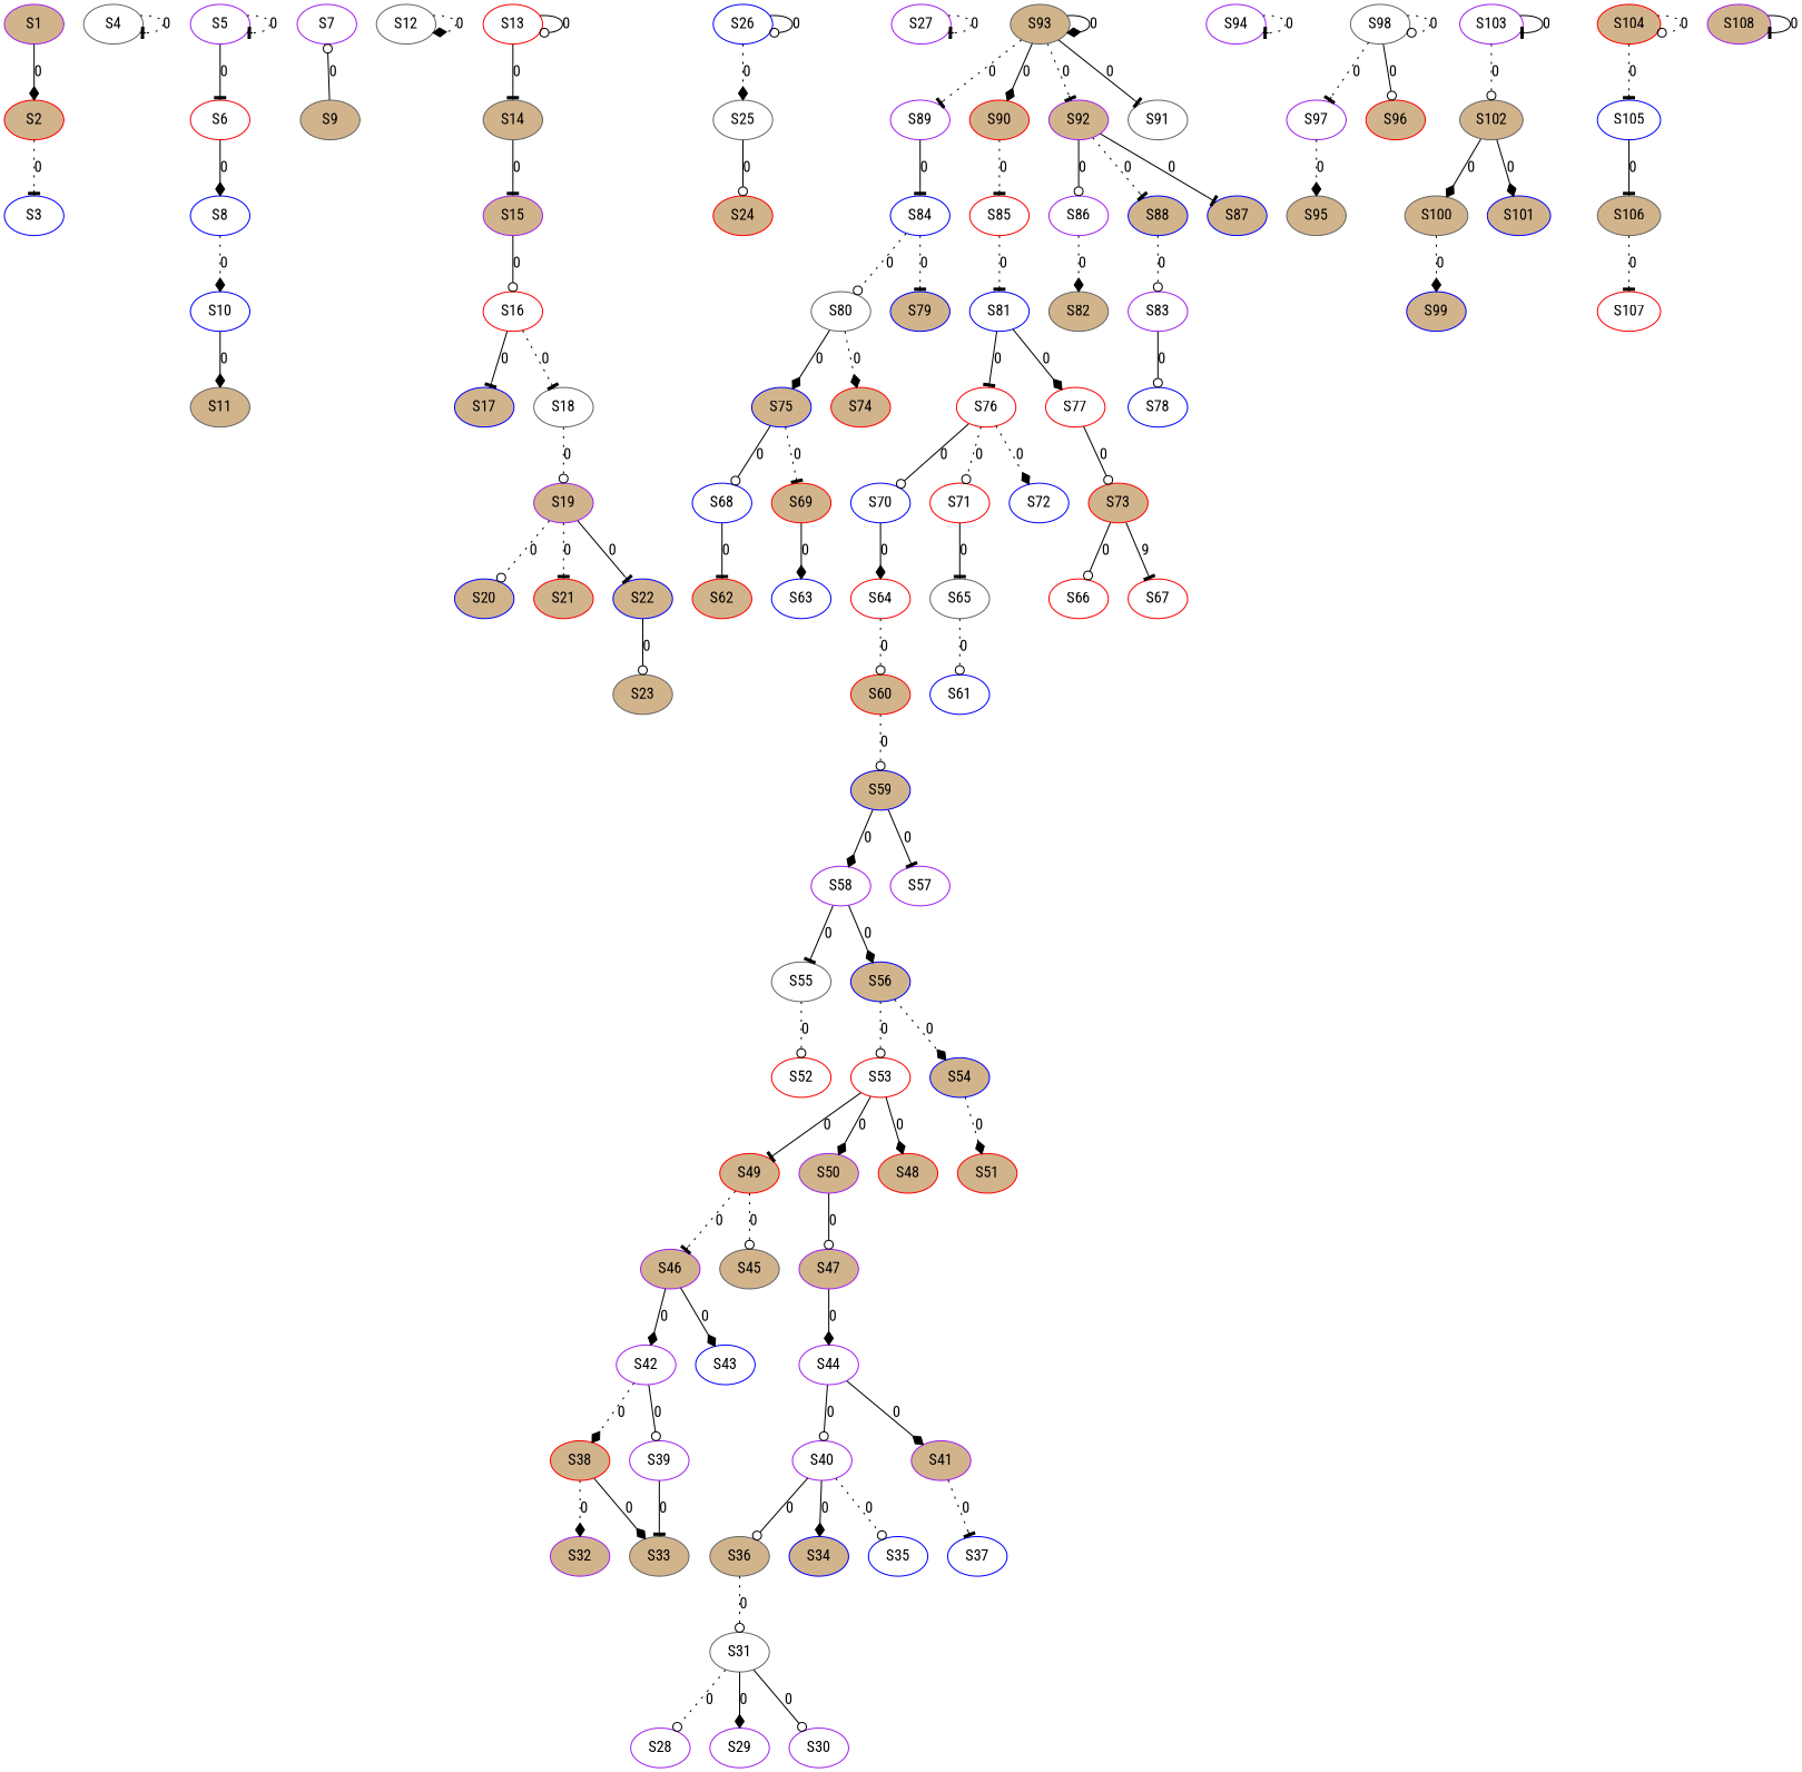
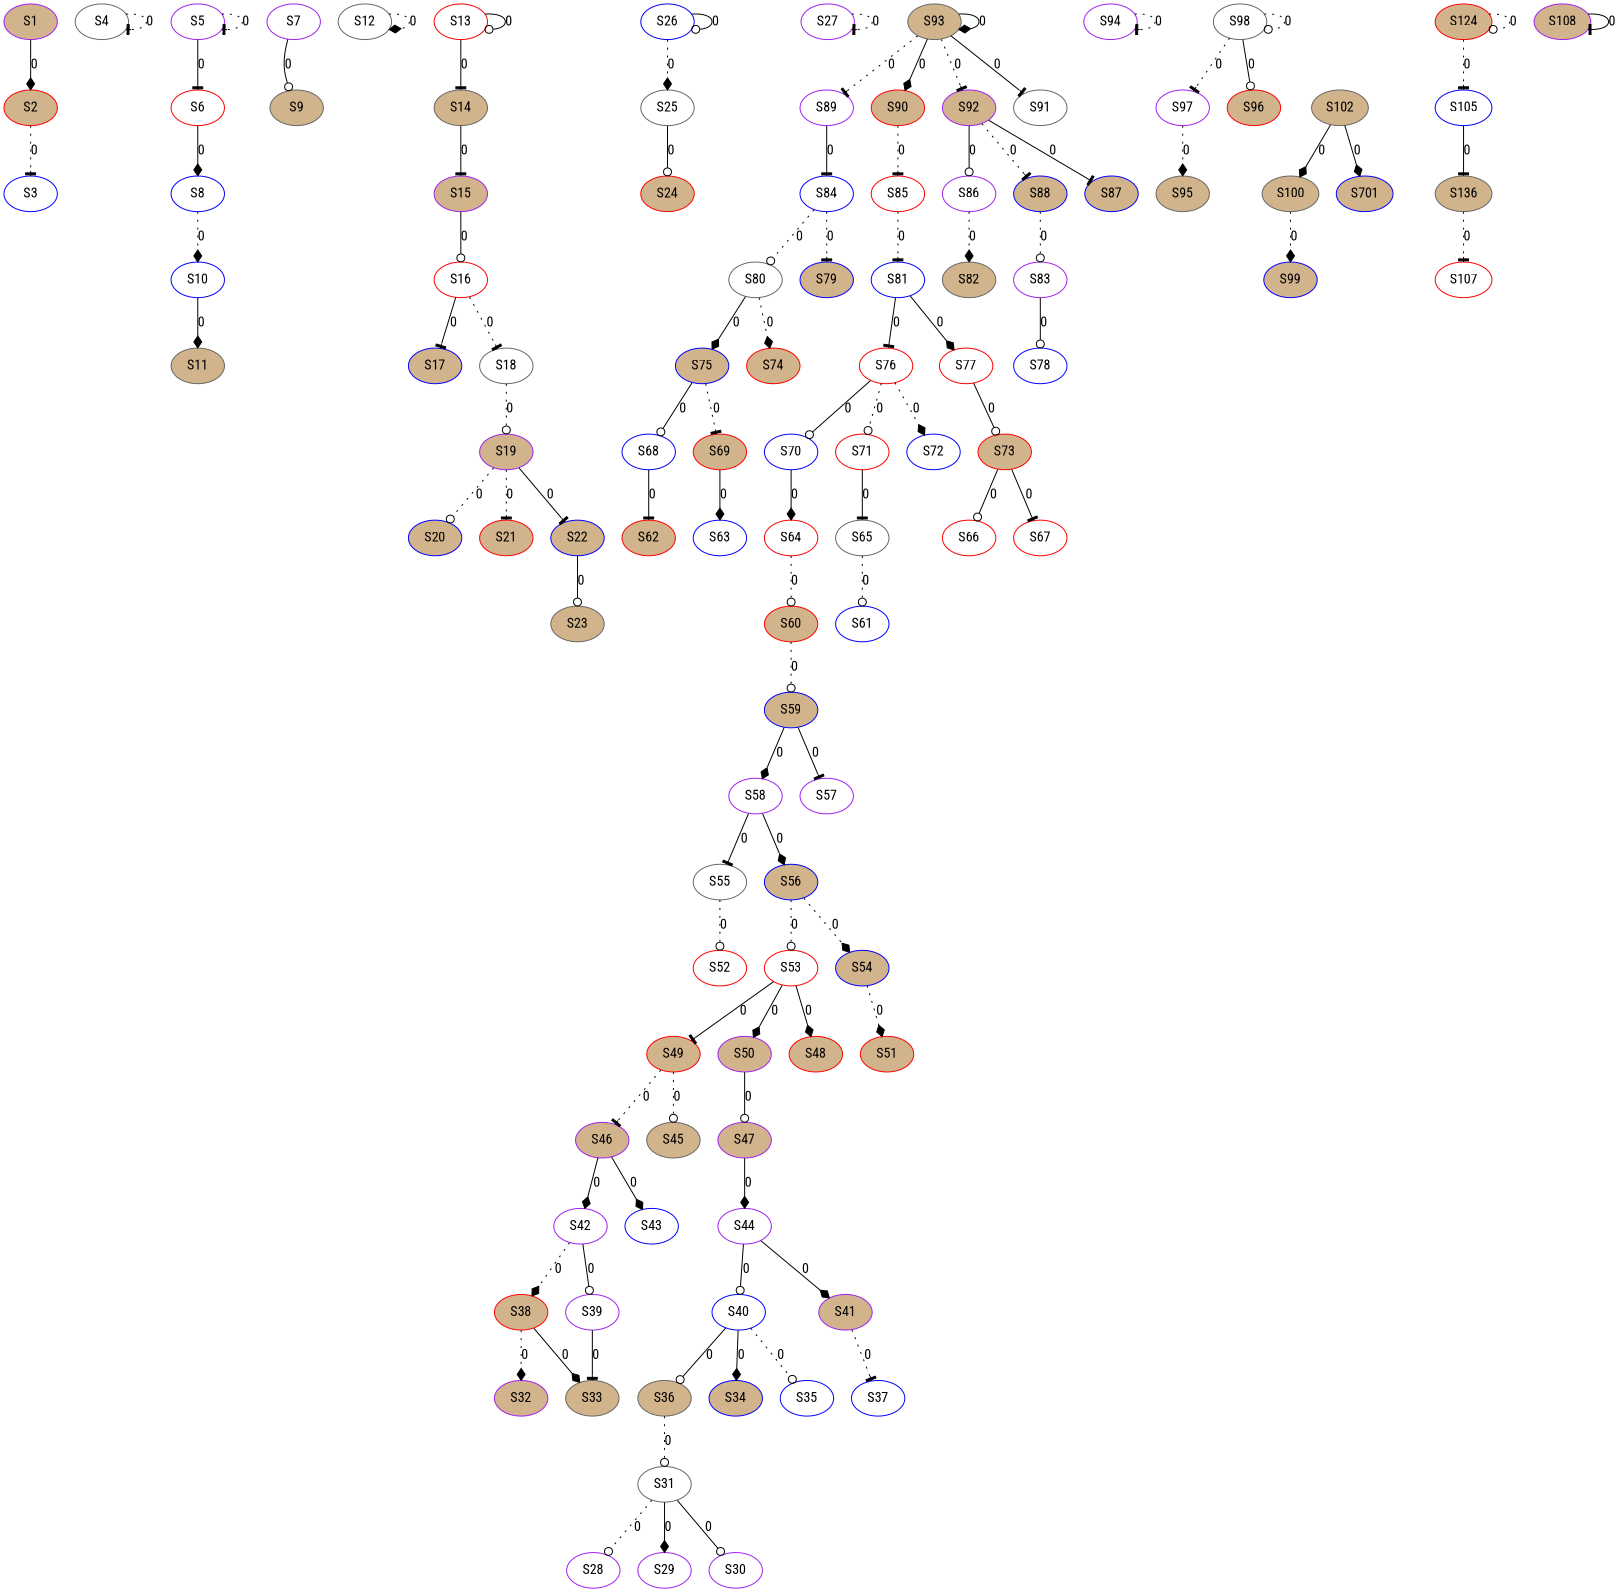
  strict digraph {
    fontname="Roboto Condensed"
    node [color=blue fillcolor=white fontname="Roboto Condensed" style=filled]
    edge [arrowhead=tee fontname="Roboto Condensed" style=solid]
    S1 [color=purple fillcolor=tan]
    S2 [color=red fillcolor=tan]
    S3
    S4 [color=gray40]
    S5 [color=purple]
    S6 [color=red]
    S8
    S7 [color=purple]
    S9 [color=gray40 fillcolor=tan]
    S10
    S11 [color=gray40 fillcolor=tan]
    S12 [color=gray40]
    S13 [color=red]
    S14 [color=gray40 fillcolor=tan]
    S15 [color=purple fillcolor=tan]
    S16 [color=red]
    S17 [fillcolor=tan]
    S18 [color=gray40]
    S19 [color=purple fillcolor=tan]
    S20 [fillcolor=tan]
    S21 [color=red fillcolor=tan]
    S22 [fillcolor=tan]
    S23 [color=gray40 fillcolor=tan]
    S25 [color=gray40]
    S24 [color=red fillcolor=tan]
    S26
    S27 [color=purple]
    S31 [color=gray40]
    S28 [color=purple]
    S29 [color=purple]
    S30 [color=purple]
    S36 [color=gray40 fillcolor=tan]
    S38 [color=red fillcolor=tan]
    S32 [color=purple fillcolor=tan]
    S33 [color=gray40 fillcolor=tan]
-   S40 [color=purple]
+   S40
    S34 [fillcolor=tan]
    S35
    S41 [color=purple fillcolor=tan]
    S37
    S42 [color=purple]
    S39 [color=purple]
    S44 [color=purple]
    S46 [color=purple fillcolor=tan]
    S43
    S47 [color=purple fillcolor=tan]
    S49 [color=red fillcolor=tan]
    S45 [color=gray40 fillcolor=tan]
    S50 [color=purple fillcolor=tan]
    S53 [color=red]
    S48 [color=red fillcolor=tan]
    S54 [fillcolor=tan]
    S51 [color=red fillcolor=tan]
    S55 [color=gray40]
    S52 [color=red]
    S56 [fillcolor=tan]
    S58 [color=purple]
    S59 [fillcolor=tan]
    S57 [color=purple]
    S60 [color=red fillcolor=tan]
    S64 [color=red]
    S65 [color=gray40]
    S61
    S62 [color=red fillcolor=tan]
    S68
    S69 [color=red fillcolor=tan]
    S63
    S70
    S71 [color=red]
    S73 [color=red fillcolor=tan]
    S66 [color=red]
    S67 [color=red]
    S75 [fillcolor=tan]
    S76 [color=red]
    S72
    S77 [color=red]
    S80 [color=gray40]
    S74 [color=red fillcolor=tan]
    S81
    S83 [color=purple]
    S78
    S84
    S79 [fillcolor=tan]
    S85 [color=red]
    S86 [color=purple]
    S82 [color=gray40 fillcolor=tan]
    S88 [fillcolor=tan]
    S89 [color=purple]
    S90 [color=red fillcolor=tan]
    S92 [color=purple fillcolor=tan]
    S87 [fillcolor=tan]
    S93 [color=gray40 fillcolor=tan]
    S91 [color=gray40]
    S94 [color=purple]
    S97 [color=purple]
    S95 [color=gray40 fillcolor=tan]
    S98 [color=gray40]
    S96 [color=red fillcolor=tan]
    S100 [color=gray40 fillcolor=tan]
    S99 [fillcolor=tan]
    S102 [color=gray40 fillcolor=tan]
-   S101 [fillcolor=tan]
-   S103 [color=purple]
-   S104 [color=red fillcolor=tan]
+   S101 [fillcolor=tan label=S701]
+   S104 [color=red fillcolor=tan label=S124]
    S105
-   S106 [color=gray40 fillcolor=tan]
+   S106 [color=gray40 fillcolor=tan label=S136]
    S107 [color=red]
    S108 [color=purple fillcolor=tan]
    S1 -> S2 [arrowhead=diamond label=0]
    S2 -> S3 [label=0 style=dotted]
    S4 -> S4 [label=0 style=dotted]
    S5 -> S5 [label=0 style=dotted]
    S5 -> S6 [label=0]
    S6 -> S8 [arrowhead=diamond label=0]
    S8 -> S10 [arrowhead=diamond label=0 style=dotted]
-   S9 -> S7 [arrowhead=odot label=0]
+   S7 -> S9 [arrowhead=odot label=0]
    S10 -> S11 [arrowhead=diamond label=0]
    S12 -> S12 [arrowhead=diamond label=0 style=dotted]
    S13 -> S13 [arrowhead=odot label=0]
    S13 -> S14 [label=0]
    S14 -> S15 [label=0]
    S15 -> S16 [arrowhead=odot label=0]
    S16 -> S17 [label=0]
    S16 -> S18 [label=0 style=dotted]
    S18 -> S19 [arrowhead=odot label=0 style=dotted]
    S19 -> S20 [arrowhead=odot label=0 style=dotted]
    S19 -> S21 [label=0 style=dotted]
    S19 -> S22 [label=0]
    S22 -> S23 [arrowhead=odot label=0]
    S25 -> S24 [arrowhead=odot label=0]
    S26 -> S25 [arrowhead=diamond label=0 style=dotted]
    S26 -> S26 [arrowhead=odot label=0]
    S27 -> S27 [label=0 style=dotted]
    S31 -> S28 [arrowhead=odot label=0 style=dotted]
    S31 -> S29 [arrowhead=diamond label=0]
    S31 -> S30 [arrowhead=odot label=0]
    S36 -> S31 [arrowhead=odot label=0 style=dotted]
    S38 -> S32 [arrowhead=diamond label=0 style=dotted]
    S38 -> S33 [arrowhead=diamond label=0]
    S40 -> S36 [arrowhead=odot label=0]
    S40 -> S34 [arrowhead=diamond label=0]
    S40 -> S35 [arrowhead=odot label=0 style=dotted]
    S41 -> S37 [label=0 style=dotted]
    S42 -> S38 [arrowhead=diamond label=0 style=dotted]
    S42 -> S39 [arrowhead=odot label=0]
    S39 -> S33 [label=0]
    S44 -> S40 [arrowhead=odot label=0]
    S44 -> S41 [arrowhead=diamond label=0]
    S46 -> S42 [arrowhead=diamond label=0]
    S46 -> S43 [arrowhead=diamond label=0]
    S47 -> S44 [arrowhead=diamond label=0]
    S49 -> S46 [label=0 style=dotted]
    S49 -> S45 [arrowhead=odot label=0 style=dotted]
    S50 -> S47 [arrowhead=odot label=0]
    S53 -> S49 [label=0]
    S53 -> S50 [arrowhead=diamond label=0]
    S53 -> S48 [arrowhead=diamond label=0]
    S54 -> S51 [arrowhead=diamond label=0 style=dotted]
    S55 -> S52 [arrowhead=odot label=0 style=dotted]
    S56 -> S53 [arrowhead=odot label=0 style=dotted]
    S56 -> S54 [arrowhead=diamond label=0 style=dotted]
    S58 -> S55 [label=0]
    S58 -> S56 [arrowhead=diamond label=0]
    S59 -> S58 [arrowhead=diamond label=0]
    S59 -> S57 [label=0]
    S60 -> S59 [arrowhead=odot label=0 style=dotted]
    S64 -> S60 [arrowhead=odot label=0 style=dotted]
    S65 -> S61 [arrowhead=odot label=0 style=dotted]
    S68 -> S62 [label=0]
    S69 -> S63 [arrowhead=diamond label=0]
    S70 -> S64 [arrowhead=diamond label=0]
    S71 -> S65 [label=0]
    S73 -> S66 [arrowhead=odot label=0]
-   S73 -> S67 [label=9]
+   S73 -> S67 [label=0]
    S75 -> S68 [arrowhead=odot label=0]
    S75 -> S69 [label=0 style=dotted]
    S76 -> S70 [arrowhead=odot label=0]
    S76 -> S71 [arrowhead=odot label=0 style=dotted]
    S76 -> S72 [arrowhead=diamond label=0 style=dotted]
    S77 -> S73 [arrowhead=odot label=0]
    S80 -> S75 [arrowhead=diamond label=0]
    S80 -> S74 [arrowhead=diamond label=0 style=dotted]
    S81 -> S76 [label=0]
    S81 -> S77 [arrowhead=diamond label=0]
    S83 -> S78 [arrowhead=odot label=0]
    S84 -> S80 [arrowhead=odot label=0 style=dotted]
    S84 -> S79 [label=0 style=dotted]
    S85 -> S81 [label=0 style=dotted]
    S86 -> S82 [arrowhead=diamond label=0 style=dotted]
    S88 -> S83 [arrowhead=odot label=0 style=dotted]
    S89 -> S84 [label=0]
    S90 -> S85 [label=0 style=dotted]
    S92 -> S86 [arrowhead=odot label=0]
    S92 -> S88 [label=0 style=dotted]
    S92 -> S87 [label=0]
    S93 -> S89 [label=0 style=dotted]
    S93 -> S90 [arrowhead=diamond label=0]
    S93 -> S92 [label=0 style=dotted]
    S93 -> S93 [arrowhead=diamond label=0]
    S93 -> S91 [label=0]
    S94 -> S94 [label=0 style=dotted]
    S97 -> S95 [arrowhead=diamond label=0 style=dotted]
    S98 -> S97 [label=0 style=dotted]
    S98 -> S98 [arrowhead=odot label=0 style=dotted]
    S98 -> S96 [arrowhead=odot label=0]
    S100 -> S99 [arrowhead=diamond label=0 style=dotted]
    S102 -> S100 [arrowhead=diamond label=0]
    S102 -> S101 [arrowhead=diamond label=0]
-   S103 -> S102 [arrowhead=odot label=0 style=dotted]
-   S103 -> S103 [label=0]
    S104 -> S104 [arrowhead=odot label=0 style=dotted]
    S104 -> S105 [label=0 style=dotted]
    S105 -> S106 [label=0]
    S106 -> S107 [label=0 style=dotted]
    S108 -> S108 [label=0]
  }
